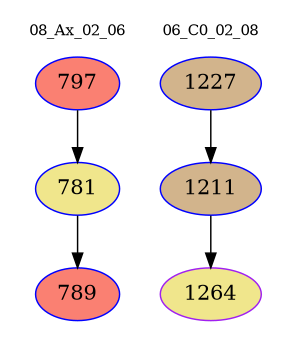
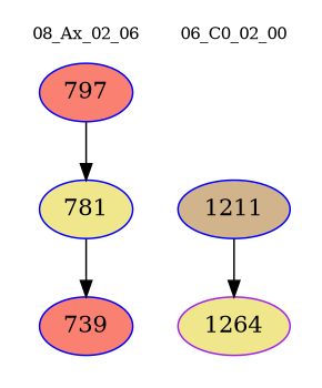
  digraph {
    node [color=blue fillcolor=salmon style=filled]
    edge [color=black]
    n1 [label=797]
    n2 [fillcolor=khaki label=781]
-   n3 [label=789]
-   n4 [fillcolor=tan label=1227]
+   n3 [label=739]
    n5 [fillcolor=tan label=1211]
    n6 [color=purple fillcolor=khaki label=1264]
    subgraph cluster_1 {
      color=white
      fontsize=10
      label="08_Ax_02_06"
      n1
      n2
      n3
    }
    subgraph cluster_2 {
      color=white
      fontsize=10
-     label="06_C0_02_08"
-     n4
+     label="06_C0_02_00"
      n5
      n6
    }
    n1 -> n2
    n2 -> n3
-   n4 -> n5
    n5 -> n6
  }
